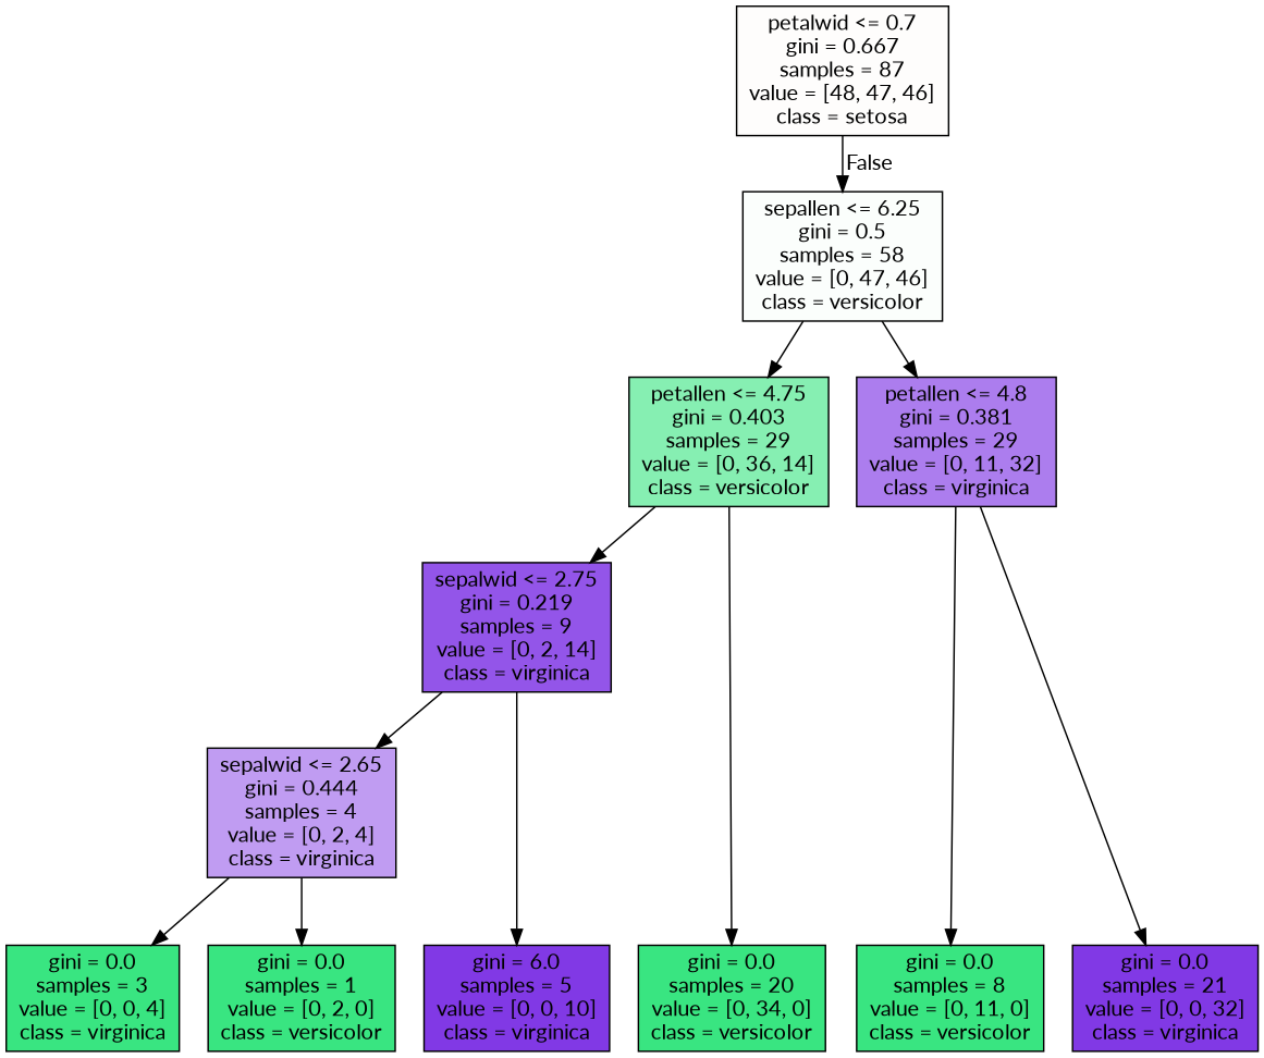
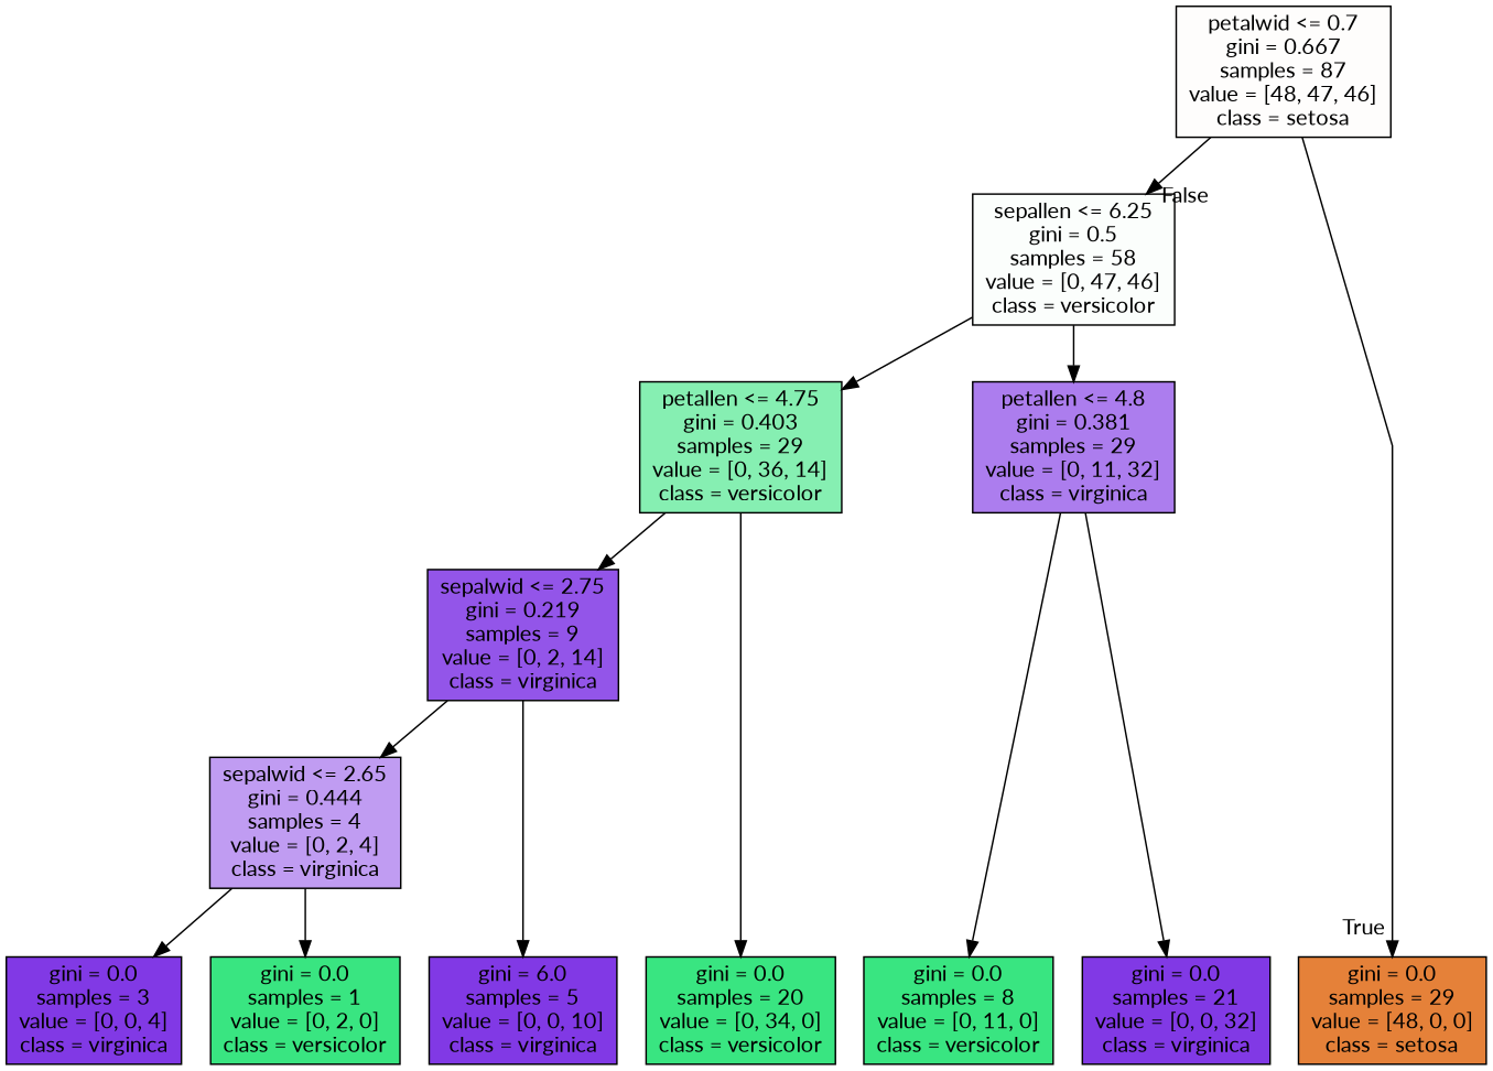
  digraph {
    fontname=Lato
    ranksep=equally
    splines=polyline
    node [color=black fillcolor="#39e581ff" fontname=Lato shape=box style=filled]
    edge [fontname=Lato]
    n1 [fillcolor="#e5813903" label="petalwid <= 0.7\ngini = 0.667\nsamples = 87\nvalue = [48, 47, 46]\nclass = setosa"]
    n2 [fillcolor="#39e58105" label="sepallen <= 6.25\ngini = 0.5\nsamples = 58\nvalue = [0, 47, 46]\nclass = versicolor"]
    n3 [fillcolor="#39e5819c" label="petallen <= 4.75\ngini = 0.403\nsamples = 29\nvalue = [0, 36, 14]\nclass = versicolor"]
    n4 [fillcolor="#8139e5a7" label="petallen <= 4.8\ngini = 0.381\nsamples = 29\nvalue = [0, 11, 32]\nclass = virginica"]
    n5 [fillcolor="#8139e5db" label="sepalwid <= 2.75\ngini = 0.219\nsamples = 9\nvalue = [0, 2, 14]\nclass = virginica"]
    n6 [fillcolor="#8139e57f" label="sepalwid <= 2.65\ngini = 0.444\nsamples = 4\nvalue = [0, 2, 4]\nclass = virginica"]
+   n7 [fillcolor="#e58139ff" label="gini = 0.0\nsamples = 29\nvalue = [48, 0, 0]\nclass = setosa"]
    n8 [label="gini = 0.0\nsamples = 20\nvalue = [0, 34, 0]\nclass = versicolor"]
-   n9 [label="gini = 0.0\nsamples = 3\nvalue = [0, 0, 4]\nclass = virginica"]
+   n9 [fillcolor="#8139e5ff" label="gini = 0.0\nsamples = 3\nvalue = [0, 0, 4]\nclass = virginica"]
    n10 [label="gini = 0.0\nsamples = 1\nvalue = [0, 2, 0]\nclass = versicolor"]
    n11 [fillcolor="#8139e5ff" label="gini = 6.0\nsamples = 5\nvalue = [0, 0, 10]\nclass = virginica"]
    n12 [label="gini = 0.0\nsamples = 8\nvalue = [0, 11, 0]\nclass = versicolor"]
    n13 [fillcolor="#8139e5ff" label="gini = 0.0\nsamples = 21\nvalue = [0, 0, 32]\nclass = virginica"]
    subgraph sub_1 {
      rank=same
      n1
    }
    subgraph sub_2 {
      rank=same
      n2
    }
    subgraph sub_3 {
      rank=same
      n3
      n4
    }
    subgraph sub_4 {
      rank=same
      n5
    }
    subgraph sub_5 {
      rank=same
      n6
    }
    subgraph sub_6 {
      rank=same
+     n7
      n8
      n9
      n10
      n11
      n12
      n13
    }
    n1 -> n2 [headlabel=False labelangle=-45 labeldistance=2.5]
+   n1 -> n7 [headlabel=True labelangle=45 labeldistance=2.5]
    n2 -> n3
    n2 -> n4
    n3 -> n5
    n3 -> n8
    n4 -> n12
    n4 -> n13
    n5 -> n6
    n5 -> n11
    n6 -> n9
    n6 -> n10
  }
